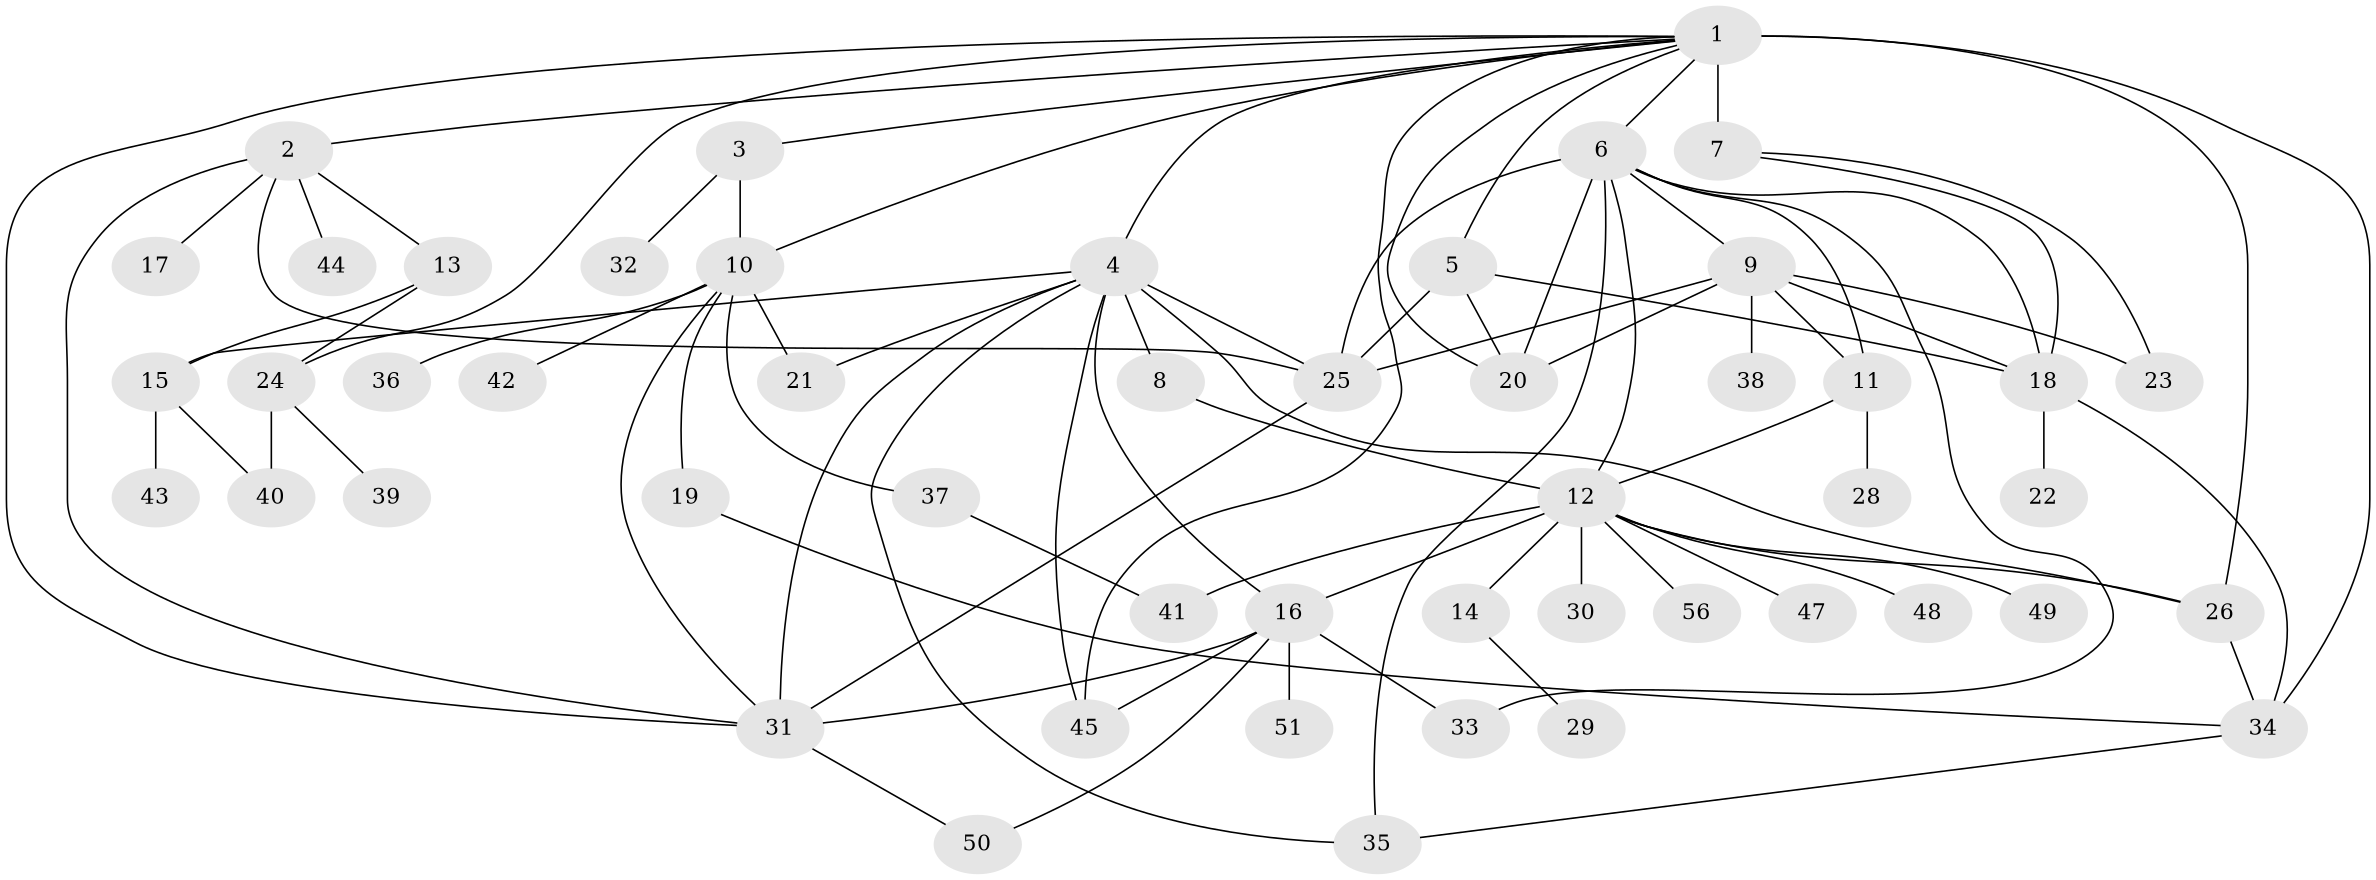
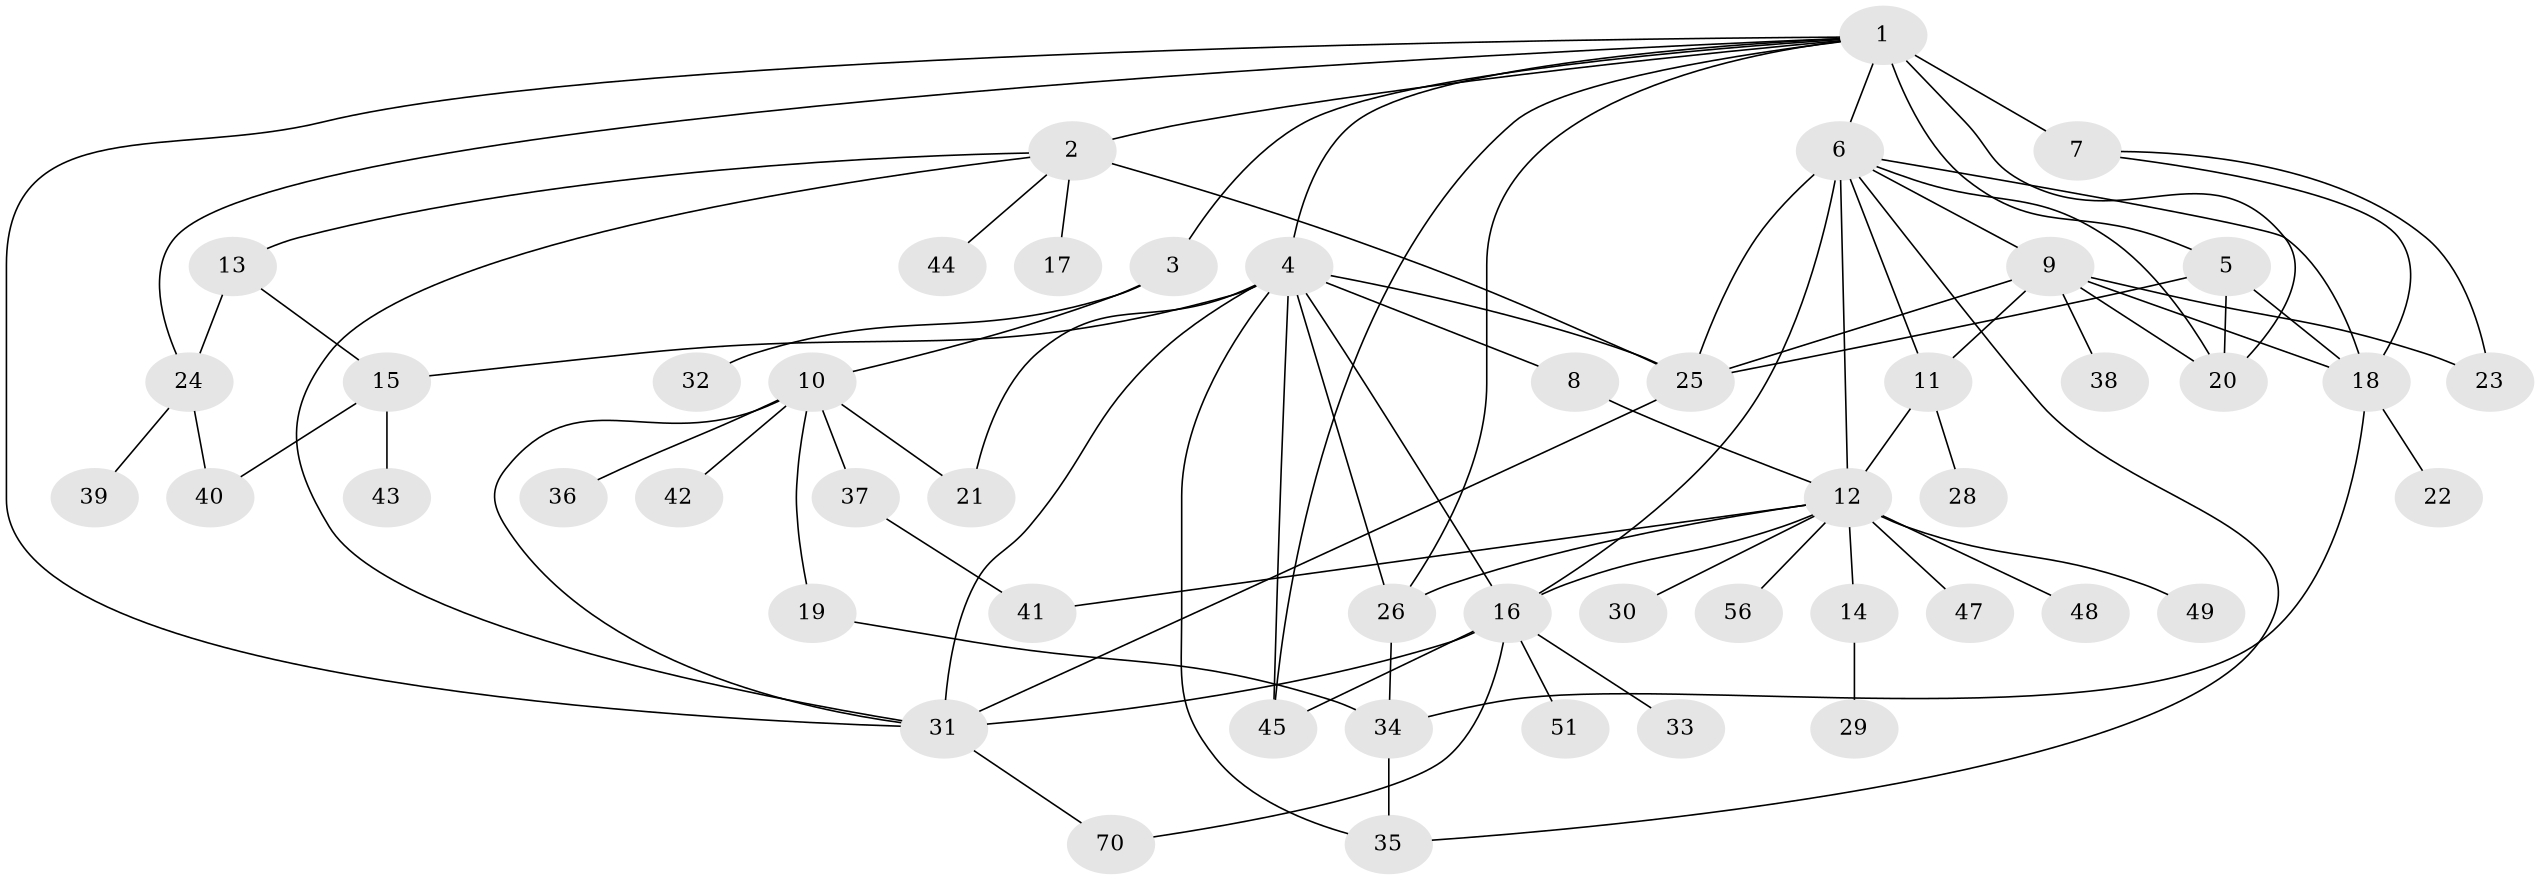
  graph {
    node [color=gray90 style=filled]
    edge [weight=1.0]
    1
    2
    3
    4
    5
    6
    7
    10
    20
    24
    26
    31
    34
    45
    13
    17
    25
    44
    32
    8
    15
    16
    21
    35
    18
    9
    11
    12
    23
    19
    36
    37
    42
    40
    39
-   50
+   50 [label=70]
    43
    33
    51
    22
    38
    28
    14
    30
    41
    n46 [label=56]
    47
    48
    49
    29
    1 -- 2 [weight=2.0]
    1 -- 3
    1 -- 4
    1 -- 5
    1 -- 6
    1 -- 7 [weight=9.0]
-   1 -- 10
    1 -- 20
    1 -- 24
    1 -- 26 [weight=3.0]
    1 -- 31
-   1 -- 34 [weight=2.0]
    1 -- 45
    2 -- 31
    2 -- 13
    2 -- 17
    2 -- 25 [weight=2.0]
    2 -- 44
    3 -- 10
    3 -- 32
    4 -- 26
    4 -- 31
    4 -- 45
    4 -- 25
    4 -- 8 [weight=3.0]
    4 -- 15
    4 -- 16
    4 -- 21
    4 -- 35
    5 -- 20
    5 -- 25
    5 -- 18
    6 -- 20
    6 -- 25
-   6 -- 33
+   6 -- 16
    6 -- 35
    6 -- 18
    6 -- 9
    6 -- 11
    6 -- 12
    7 -- 18
    7 -- 23
    10 -- 31
    10 -- 21
    10 -- 19
    10 -- 36
    10 -- 37
    10 -- 42
    24 -- 40
    24 -- 39
    26 -- 34
    31 -- 50
    34 -- 35
    13 -- 24
    13 -- 15
    25 -- 31
    8 -- 12
    15 -- 40
    15 -- 43
    16 -- 31
    16 -- 45
    16 -- 50
    16 -- 33
    16 -- 51
    18 -- 34
    18 -- 22 [weight=3.0]
    9 -- 20
    9 -- 25
    9 -- 18
    9 -- 11
    9 -- 23
    9 -- 38
    11 -- 12
    11 -- 28
    12 -- 26
    12 -- 16
    12 -- 14
    12 -- 30
    12 -- 41
    12 -- n46
    12 -- 47
    12 -- 48
    12 -- 49
    19 -- 34
    37 -- 41
    14 -- 29
  }
